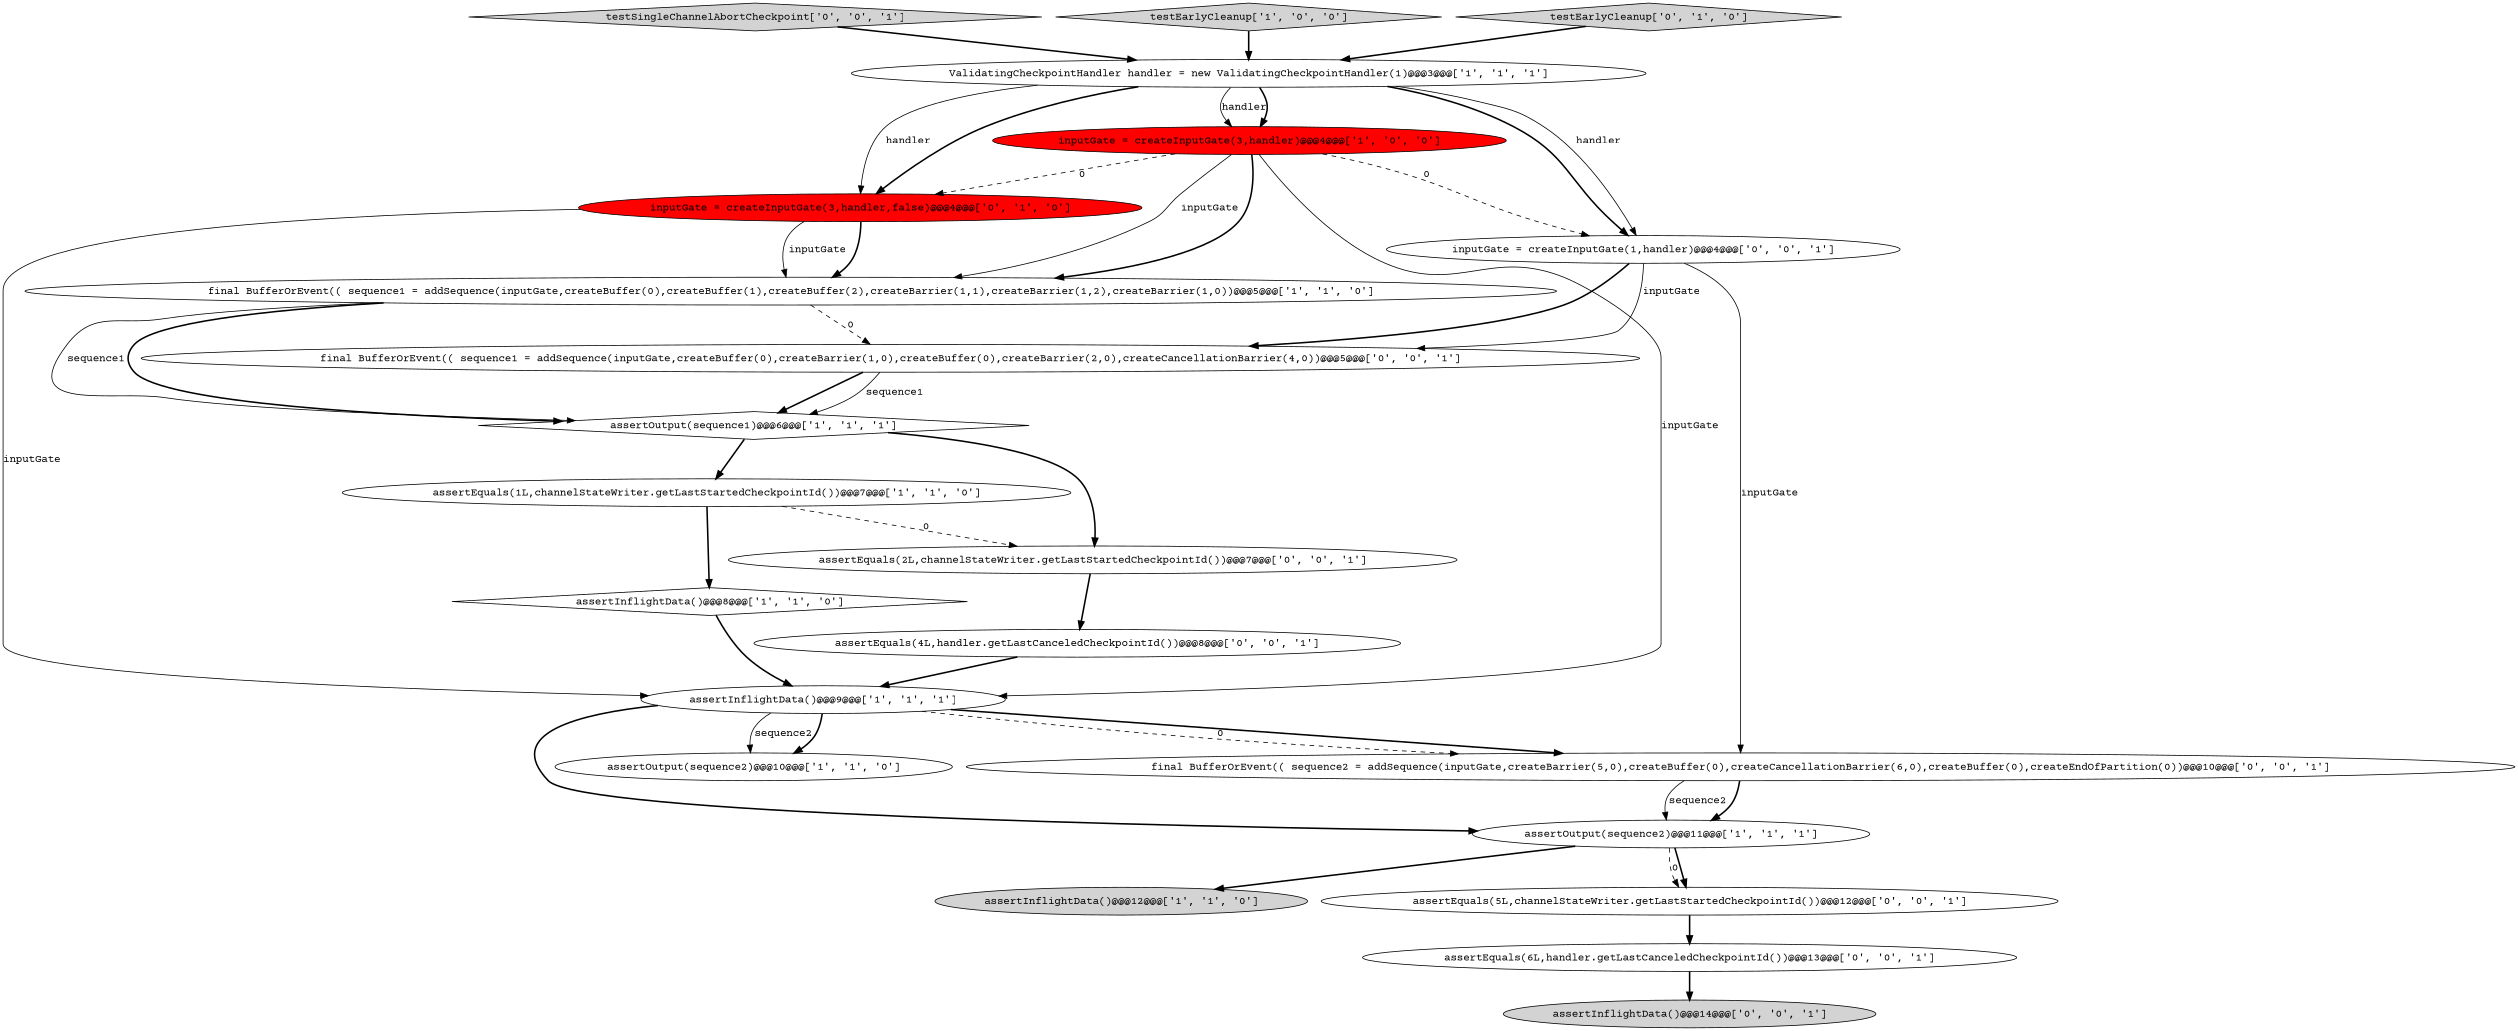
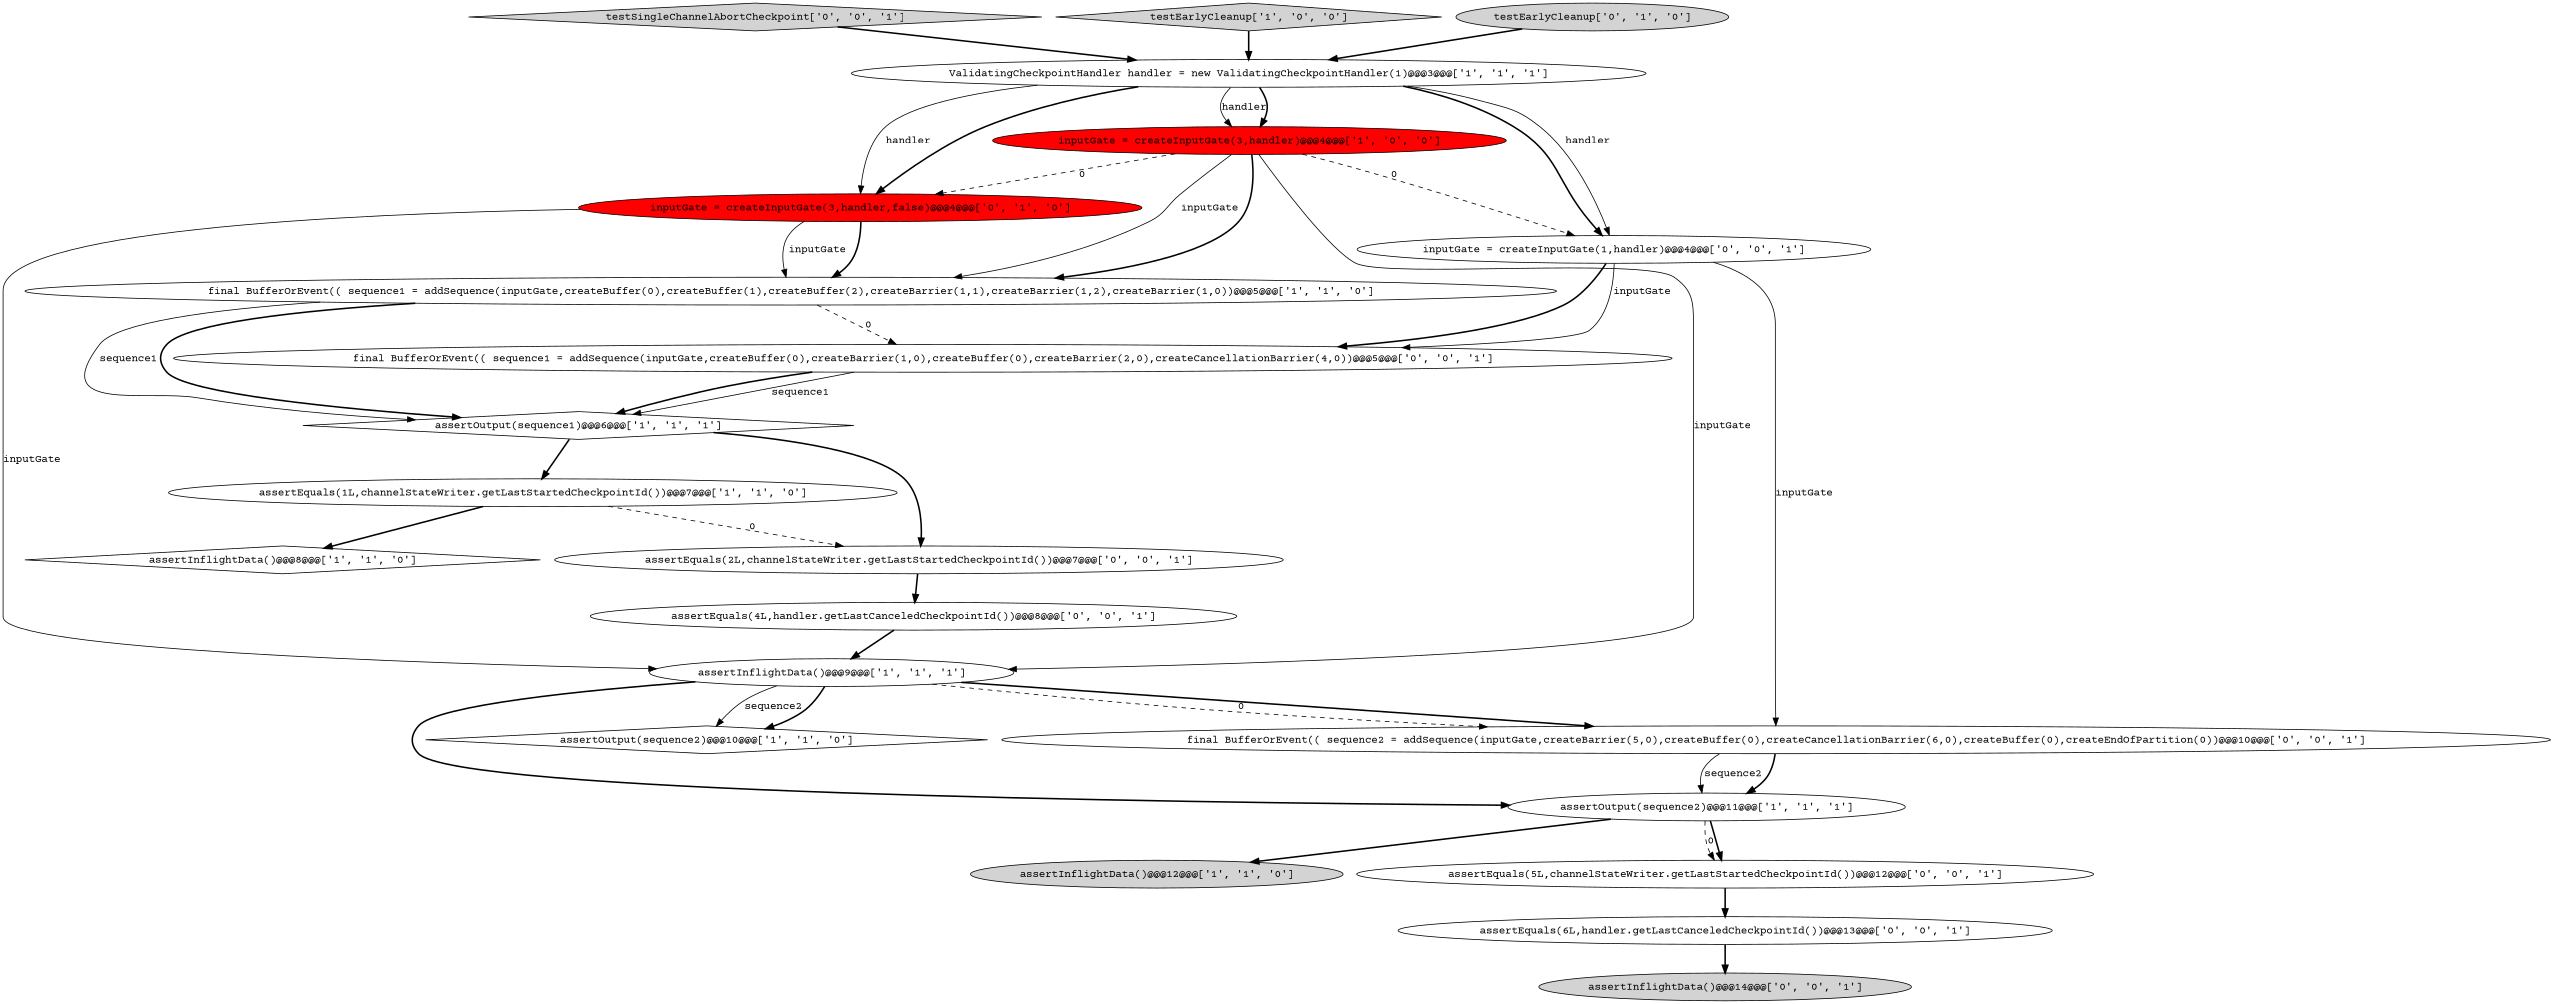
  digraph {
    fontname="Courier Prime"
    node [fillcolor=white fontname="Courier Prime" shape=ellipse style=filled]
    edge [fontname="Courier Prime" style=bold]
    n1 [label="final BufferOrEvent(( sequence2 = addSequence(inputGate,createBarrier(5,0),createBuffer(0),createCancellationBarrier(6,0),createBuffer(0),createEndOfPartition(0))@@@10@@@['0', '0', '1']"]
    n2 [label="assertOutput(sequence2)@@@11@@@['1', '1', '1']"]
    n3 [fillcolor=lightgray label="assertInflightData()@@@12@@@['1', '1', '0']"]
    n4 [label="assertEquals(5L,channelStateWriter.getLastStartedCheckpointId())@@@12@@@['0', '0', '1']"]
    n5 [fillcolor=lightgray label="assertInflightData()@@@14@@@['0', '0', '1']"]
    n6 [label="final BufferOrEvent(( sequence1 = addSequence(inputGate,createBuffer(0),createBuffer(1),createBuffer(2),createBarrier(1,1),createBarrier(1,2),createBarrier(1,0))@@@5@@@['1', '1', '0']"]
    n7 [label="final BufferOrEvent(( sequence1 = addSequence(inputGate,createBuffer(0),createBarrier(1,0),createBuffer(0),createBarrier(2,0),createCancellationBarrier(4,0))@@@5@@@['0', '0', '1']"]
    n8 [label="assertOutput(sequence1)@@@6@@@['1', '1', '1']" shape=diamond]
    n9 [label="assertEquals(2L,channelStateWriter.getLastStartedCheckpointId())@@@7@@@['0', '0', '1']"]
    n10 [label="assertEquals(1L,channelStateWriter.getLastStartedCheckpointId())@@@7@@@['1', '1', '0']"]
    n11 [fillcolor=lightgray label="testSingleChannelAbortCheckpoint['0', '0', '1']" shape=diamond]
    n12 [label="ValidatingCheckpointHandler handler = new ValidatingCheckpointHandler(1)@@@3@@@['1', '1', '1']"]
    n13 [fillcolor=red label="inputGate = createInputGate(3,handler)@@@4@@@['1', '0', '0']"]
    n14 [fillcolor=red label="inputGate = createInputGate(3,handler,false)@@@4@@@['0', '1', '0']"]
    n15 [label="inputGate = createInputGate(1,handler)@@@4@@@['0', '0', '1']"]
    n16 [label="assertEquals(6L,handler.getLastCanceledCheckpointId())@@@13@@@['0', '0', '1']"]
    n17 [label="assertEquals(4L,handler.getLastCanceledCheckpointId())@@@8@@@['0', '0', '1']"]
    n18 [label="assertInflightData()@@@9@@@['1', '1', '1']"]
    n19 [fillcolor=lightgray label="testEarlyCleanup['1', '0', '0']" shape=diamond]
-   n20 [label="assertOutput(sequence2)@@@10@@@['1', '1', '0']"]
+   n20 [label="assertOutput(sequence2)@@@10@@@['1', '1', '0']" shape=diamond]
    n21 [label="assertInflightData()@@@8@@@['1', '1', '0']" shape=diamond]
-   n22 [fillcolor=lightgray label="testEarlyCleanup['0', '1', '0']" shape=diamond]
+   n22 [fillcolor=lightgray label="testEarlyCleanup['0', '1', '0']"]
    n1 -> n2
    n1 -> n2 [label=sequence2 style=solid]
    n2 -> n3
    n2 -> n4
    n2 -> n4 [label=0 style=dashed]
    n4 -> n16
    n6 -> n7 [label=0 style=dashed]
    n6 -> n8
    n6 -> n8 [label=sequence1 style=solid]
    n7 -> n8 [label=sequence1 style=solid]
    n7 -> n8
    n8 -> n9
    n8 -> n10
    n9 -> n17
    n10 -> n9 [label=0 style=dashed]
    n10 -> n21
    n11 -> n12
    n12 -> n13 [label=handler style=solid]
    n12 -> n13
    n12 -> n14
    n12 -> n14 [label=handler style=solid]
    n12 -> n15
    n12 -> n15 [label=handler style=solid]
    n13 -> n6 [label=inputGate style=solid]
    n13 -> n6
    n13 -> n14 [label=0 style=dashed]
    n13 -> n15 [label=0 style=dashed]
    n13 -> n18 [label=inputGate style=solid]
    n14 -> n6
    n14 -> n6 [label=inputGate style=solid]
    n14 -> n18 [label=inputGate style=solid]
    n15 -> n1 [label=inputGate style=solid]
    n15 -> n7 [label=inputGate style=solid]
    n15 -> n7
    n16 -> n5
    n17 -> n18
    n18 -> n1
    n18 -> n1 [label=0 style=dashed]
    n18 -> n2
    n18 -> n20 [label=sequence2 style=solid]
    n18 -> n20
    n19 -> n12
-   n21 -> n18
    n22 -> n12
  }
